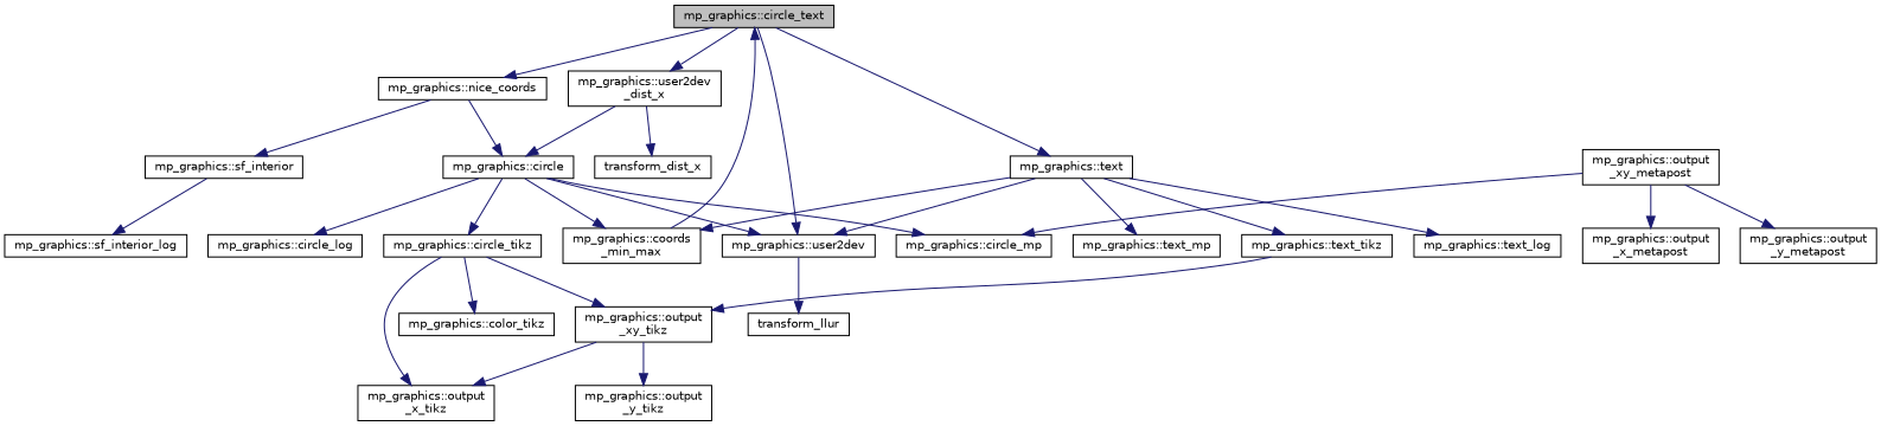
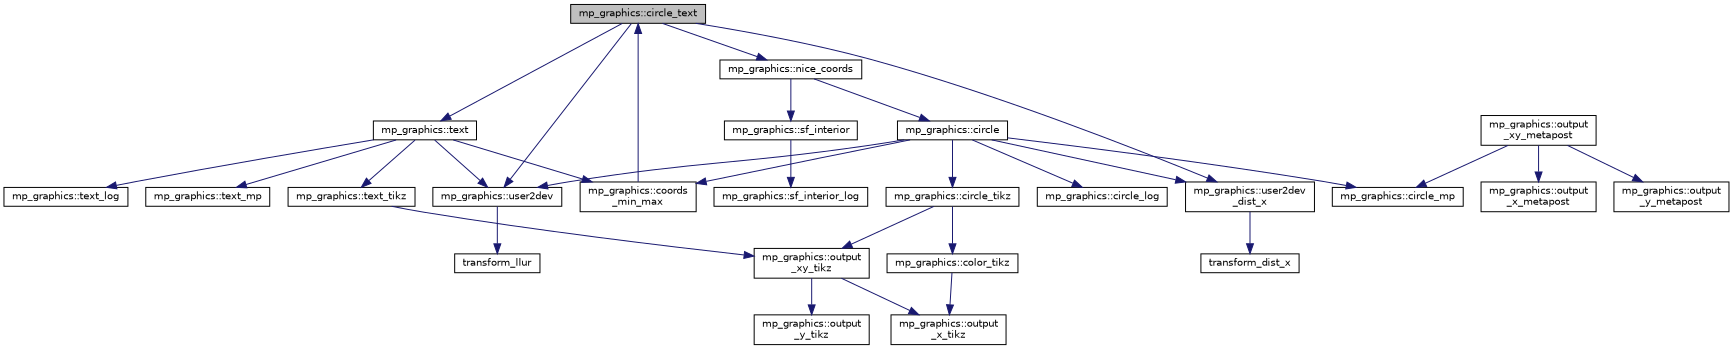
  digraph {
    rankdir=TB
    node [color=black fillcolor=white fontname=Helvetica fontsize=10 shape=record style=filled]
    edge [color=midnightblue fontname=Helvetica fontsize=10 labelfontname=Helvetica labelfontsize=10 style=solid]
    n1 [fillcolor=grey75 fontcolor=black height=0.2 label="mp_graphics::circle_text" width=0.4]
    n2 [height=0.2 label="mp_graphics::user2dev" width=0.4]
    n3 [height=0.2 label="mp_graphics::user2dev\l_dist_x" width=0.4]
    n4 [height=0.2 label="mp_graphics::nice_coords" width=0.4]
    n5 [height=0.2 label="mp_graphics::text" width=0.4]
    n6 [height=0.2 label="mp_graphics::coords\l_min_max" width=0.4]
    n7 [height=0.2 label=transform_llur width=0.4]
    n8 [height=0.2 label=transform_dist_x width=0.4]
    n9 [height=0.2 label="mp_graphics::sf_interior" width=0.4]
    n10 [height=0.2 label="mp_graphics::circle" width=0.4]
    n11 [height=0.2 label="mp_graphics::text_log" width=0.4]
    n12 [height=0.2 label="mp_graphics::text_mp" width=0.4]
    n13 [height=0.2 label="mp_graphics::text_tikz" width=0.4]
    n14 [height=0.2 label="mp_graphics::sf_interior_log" width=0.4]
    n15 [height=0.2 label="mp_graphics::circle_log" width=0.4]
    n16 [height=0.2 label="mp_graphics::circle_mp" width=0.4]
    n17 [height=0.2 label="mp_graphics::circle_tikz" width=0.4]
    n18 [height=0.2 label="mp_graphics::color_tikz" width=0.4]
    n19 [height=0.2 label="mp_graphics::output\l_xy_tikz" width=0.4]
    n20 [height=0.2 label="mp_graphics::output\l_x_tikz" width=0.4]
    n21 [height=0.2 label="mp_graphics::output\l_xy_metapost" width=0.4]
    n22 [height=0.2 label="mp_graphics::output\l_x_metapost" width=0.4]
    n23 [height=0.2 label="mp_graphics::output\l_y_metapost" width=0.4]
    n24 [height=0.2 label="mp_graphics::output\l_y_tikz" width=0.4]
    n1 -> n2
    n1 -> n3
    n1 -> n4
    n1 -> n5
    n2 -> n7
    n3 -> n8
    n4 -> n9
    n4 -> n10
    n5 -> n2
    n5 -> n6
    n5 -> n11
    n5 -> n12
    n5 -> n13
    n6 -> n1
    n9 -> n14
    n10 -> n2
-   n3 -> n10
+   n10 -> n3
    n10 -> n6
    n10 -> n15
    n10 -> n16
    n10 -> n17
    n13 -> n19
    n17 -> n18
    n17 -> n19
-   n17 -> n20
+   n18 -> n20
    n19 -> n20
    n19 -> n24
    n21 -> n16
    n21 -> n22
    n21 -> n23
  }
